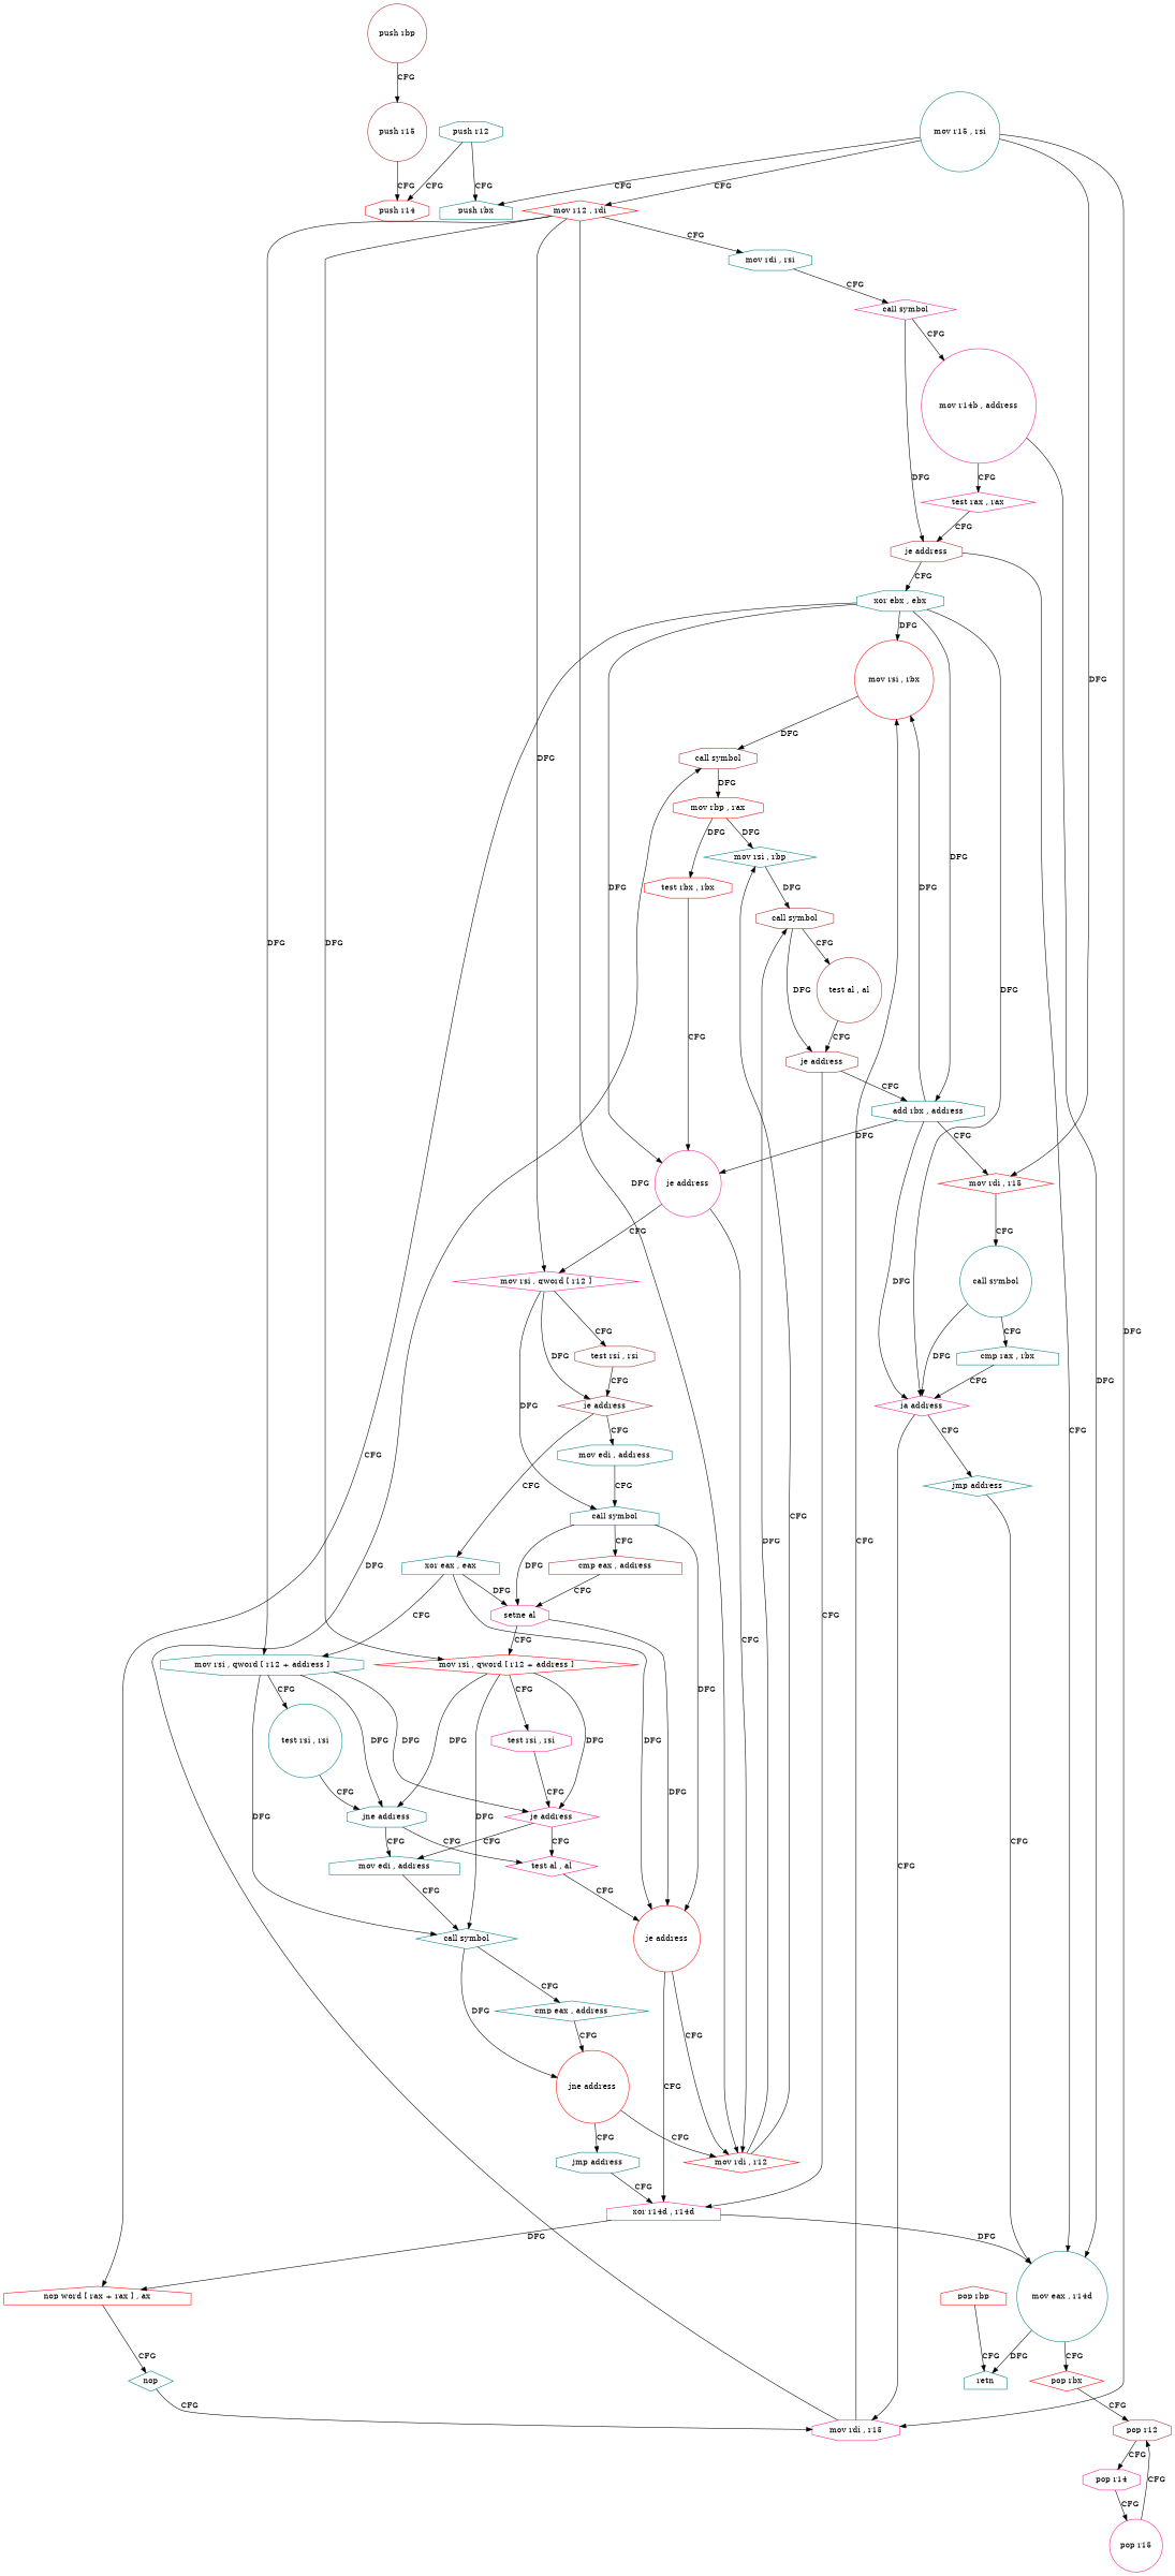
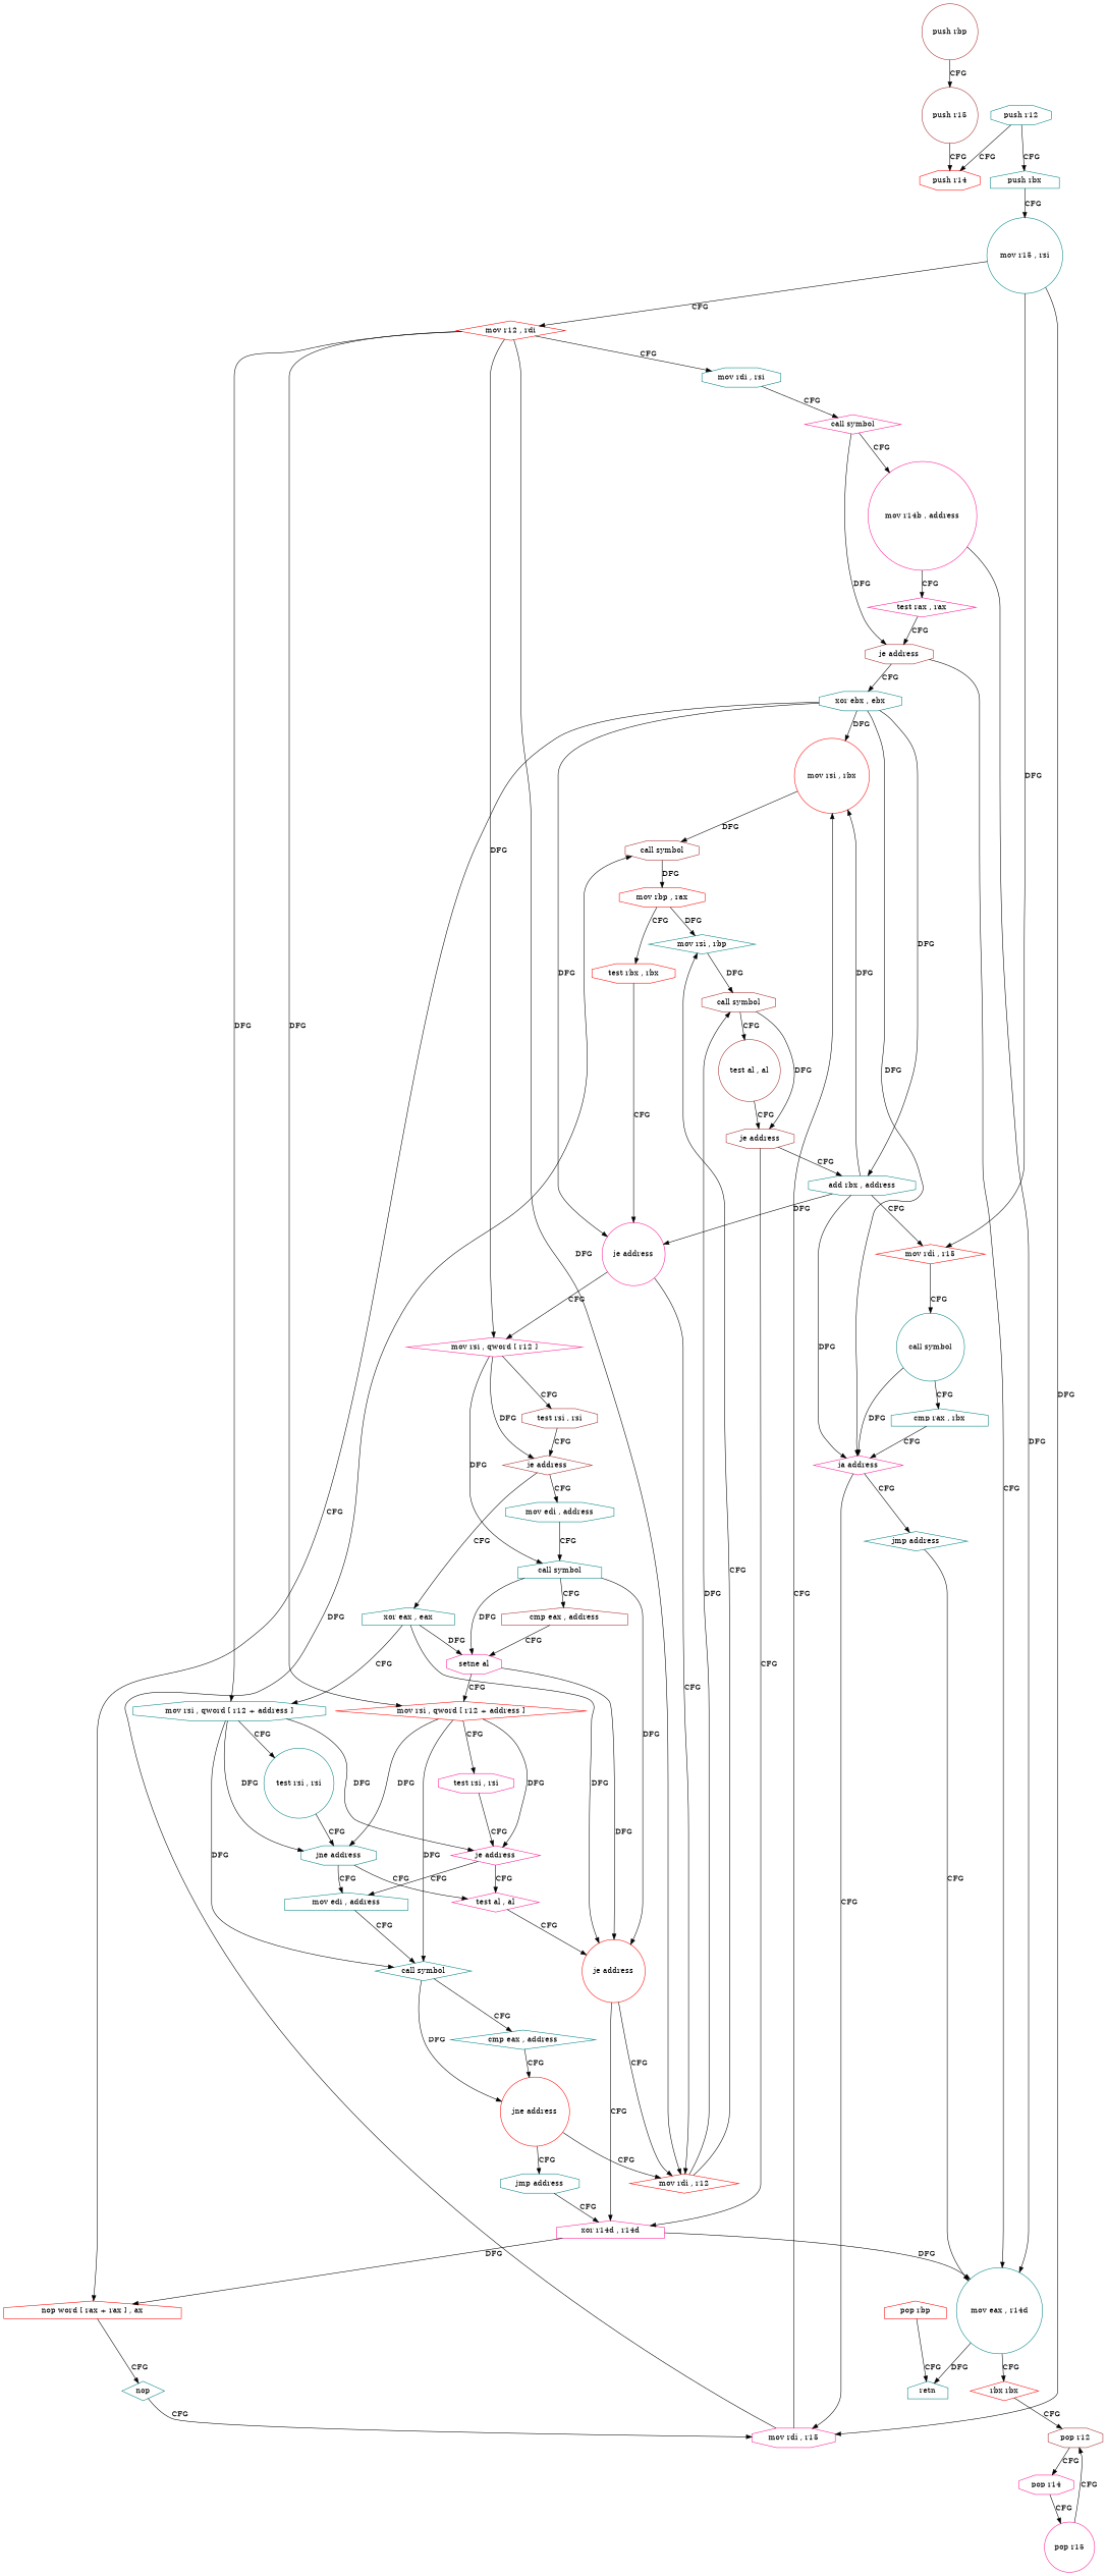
  digraph {
    node [color=teal shape=octagon]
    n1 [color=brown label="push rbp" shape=circle]
    n2 [color=brown label="push r15" shape=circle]
    n3 [color=red label="push r14"]
    n4 [label="push r12"]
    n5 [label="push rbx" shape=house]
    n6 [label="mov r15 , rsi" shape=circle]
    n7 [color=red label="mov r12 , rdi" shape=diamond]
    n8 [color=deeppink label="mov rdi , r15"]
    n9 [color=red label="mov rdi , r15" shape=diamond]
    n10 [label="mov rdi , rsi"]
    n11 [color=red label="mov rdi , r12" shape=diamond]
    n12 [color=deeppink label="mov rsi , qword [ r12 ]" shape=diamond]
    n13 [label="mov rsi , qword [ r12 + address ]"]
    n14 [color=red label="mov rsi , qword [ r12 + address ]" shape=diamond]
    n15 [color=red label="mov rsi , rbx" shape=circle]
    n16 [color=brown label="call symbol"]
    n17 [label="call symbol" shape=circle]
    n18 [color=deeppink label="call symbol" shape=diamond]
    n19 [label="mov rsi , rbp" shape=diamond]
    n20 [color=brown label="call symbol"]
    n21 [color=brown label="test rsi , rsi"]
    n22 [color=brown label="je address" shape=diamond]
    n23 [label="call symbol" shape=house]
    n24 [label="test rsi , rsi" shape=circle]
    n25 [label="jne address"]
    n26 [color=deeppink label="je address" shape=diamond]
    n27 [label="call symbol" shape=diamond]
    n28 [color=deeppink label="test rsi , rsi"]
    n29 [color=deeppink label="mov r14b , address" shape=circle]
    n30 [color=brown label="je address"]
    n31 [color=deeppink label="test rax , rax" shape=diamond]
    n32 [label="mov eax , r14d" shape=circle]
    n33 [label="xor ebx , ebx"]
-   n34 [color=red label="pop rbx" shape=diamond]
+   n34 [color=red label="rbx rbx" shape=diamond]
    n35 [label=retn shape=house]
    n36 [color=red label="nop word [ rax + rax ] , ax" shape=house]
    n37 [label="add rbx , address"]
    n38 [color=deeppink label="ja address" shape=diamond]
    n39 [color=deeppink label="je address" shape=circle]
    n40 [color=brown label="pop r12"]
    n41 [label=nop shape=diamond]
    n42 [label="jmp address" shape=diamond]
    n43 [color=deeppink label="pop r14"]
    n44 [color=deeppink label="pop r15" shape=circle]
    n45 [color=red label="pop rbp" shape=house]
    n46 [color=red label="mov rbp , rax"]
    n47 [color=brown label="test al , al" shape=circle]
    n48 [color=brown label="je address"]
    n49 [color=deeppink label="xor r14d , r14d" shape=house]
    n50 [label="xor eax , eax" shape=house]
    n51 [label="mov edi , address"]
    n52 [color=deeppink label="setne al"]
    n53 [color=red label="je address" shape=circle]
    n54 [color=brown label="cmp eax , address" shape=house]
    n55 [label="cmp rax , rbx" shape=house]
    n56 [label="mov edi , address" shape=house]
    n57 [color=deeppink label="test al , al" shape=diamond]
    n58 [label="cmp eax , address" shape=diamond]
    n59 [color=red label="jne address" shape=circle]
    n60 [color=red label="test rbx , rbx"]
    n61 [label="jmp address"]
    n1 -> n2 [label=CFG]
    n2 -> n3 [label=CFG]
    n4 -> n3 [label=CFG]
    n4 -> n5 [label=CFG]
-   n6 -> n5 [label=CFG]
+   n5 -> n6 [label=CFG]
    n6 -> n7 [label=CFG]
    n6 -> n8 [label=DFG]
    n6 -> n9 [label=DFG]
    n7 -> n10 [label=CFG]
    n7 -> n11 [label=DFG]
    n7 -> n12 [label=DFG]
    n7 -> n13 [label=DFG]
    n7 -> n14 [label=DFG]
    n8 -> n15 [label=CFG]
    n8 -> n16 [label=DFG]
    n9 -> n17 [label=CFG]
    n10 -> n18 [label=CFG]
    n11 -> n19 [label=CFG]
    n11 -> n20 [label=DFG]
    n12 -> n21 [label=CFG]
    n12 -> n22 [label=DFG]
    n12 -> n23 [label=DFG]
    n13 -> n24 [label=CFG]
    n13 -> n25 [label=DFG]
    n13 -> n26 [label=DFG]
    n13 -> n27 [label=DFG]
    n14 -> n25 [label=DFG]
    n14 -> n26 [label=DFG]
    n14 -> n27 [label=DFG]
    n14 -> n28 [label=CFG]
    n15 -> n16 [label=DFG]
    n16 -> n46 [label=DFG]
    n17 -> n38 [label=DFG]
    n17 -> n55 [label=CFG]
    n18 -> n29 [label=CFG]
    n18 -> n30 [label=DFG]
    n19 -> n20 [label=DFG]
    n20 -> n47 [label=CFG]
    n20 -> n48 [label=DFG]
    n21 -> n22 [label=CFG]
    n22 -> n50 [label=CFG]
    n22 -> n51 [label=CFG]
    n23 -> n52 [label=DFG]
    n23 -> n53 [label=DFG]
    n23 -> n54 [label=CFG]
    n24 -> n25 [label=CFG]
    n25 -> n56 [label=CFG]
    n25 -> n57 [label=CFG]
    n26 -> n56 [label=CFG]
    n26 -> n57 [label=CFG]
    n27 -> n58 [label=CFG]
    n27 -> n59 [label=DFG]
    n28 -> n26 [label=CFG]
    n29 -> n31 [label=CFG]
    n29 -> n32 [label=DFG]
    n30 -> n32 [label=CFG]
    n30 -> n33 [label=CFG]
    n31 -> n30 [label=CFG]
    n32 -> n34 [label=CFG]
    n32 -> n35 [label=DFG]
    n33 -> n15 [label=DFG]
    n33 -> n36 [label=CFG]
    n33 -> n37 [label=DFG]
    n33 -> n38 [label=DFG]
    n33 -> n39 [label=DFG]
    n34 -> n40 [label=CFG]
    n36 -> n41 [label=CFG]
    n37 -> n9 [label=CFG]
    n37 -> n15 [label=DFG]
    n37 -> n38 [label=DFG]
    n37 -> n39 [label=DFG]
    n38 -> n8 [label=CFG]
    n38 -> n42 [label=CFG]
    n39 -> n11 [label=CFG]
    n39 -> n12 [label=CFG]
    n40 -> n43 [label=CFG]
    n41 -> n8 [label=CFG]
    n42 -> n32 [label=CFG]
    n43 -> n44 [label=CFG]
    n44 -> n40 [label=CFG]
    n45 -> n35 [label=CFG]
    n46 -> n19 [label=DFG]
-   n46 -> n60 [label=DFG]
+   n46 -> n60 [label=CFG]
    n47 -> n48 [label=CFG]
    n48 -> n37 [label=CFG]
    n48 -> n49 [label=CFG]
    n49 -> n32 [label=DFG]
    n49 -> n36 [label=DFG]
    n50 -> n13 [label=CFG]
    n50 -> n52 [label=DFG]
    n50 -> n53 [label=DFG]
    n51 -> n23 [label=CFG]
    n52 -> n14 [label=CFG]
    n52 -> n53 [label=DFG]
    n53 -> n11 [label=CFG]
    n53 -> n49 [label=CFG]
    n54 -> n52 [label=CFG]
    n55 -> n38 [label=CFG]
    n56 -> n27 [label=CFG]
    n57 -> n53 [label=CFG]
    n58 -> n59 [label=CFG]
    n59 -> n11 [label=CFG]
    n59 -> n61 [label=CFG]
    n60 -> n39 [label=CFG]
    n61 -> n49 [label=CFG]
  }
